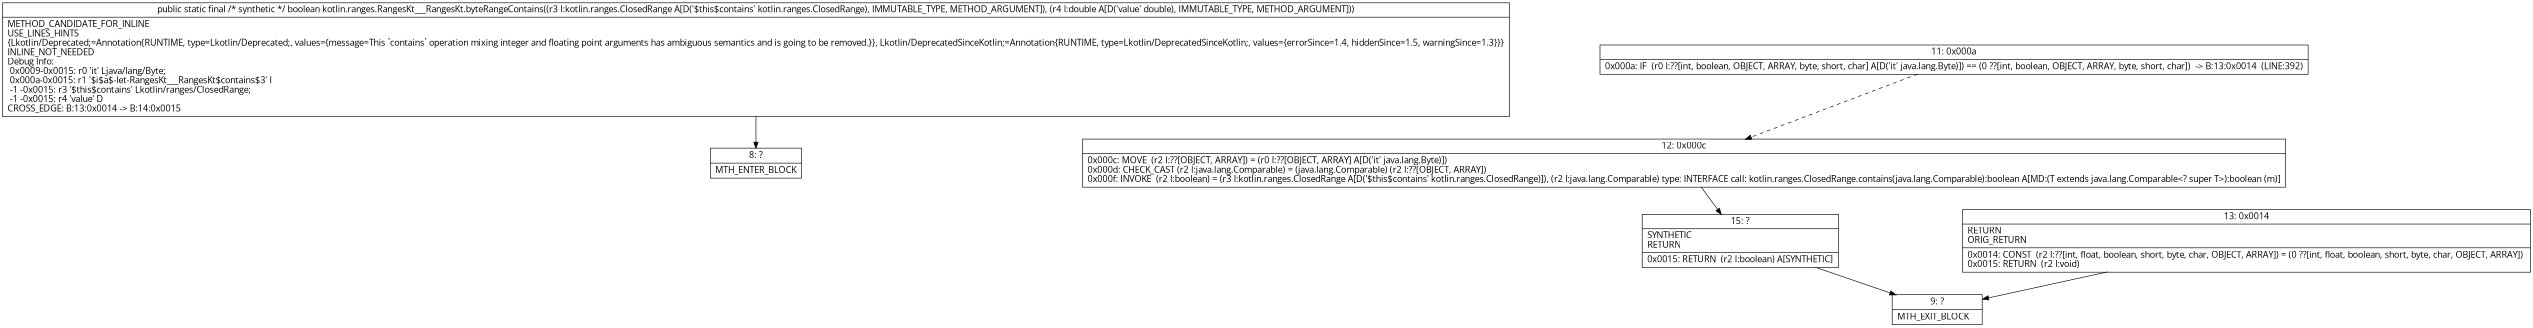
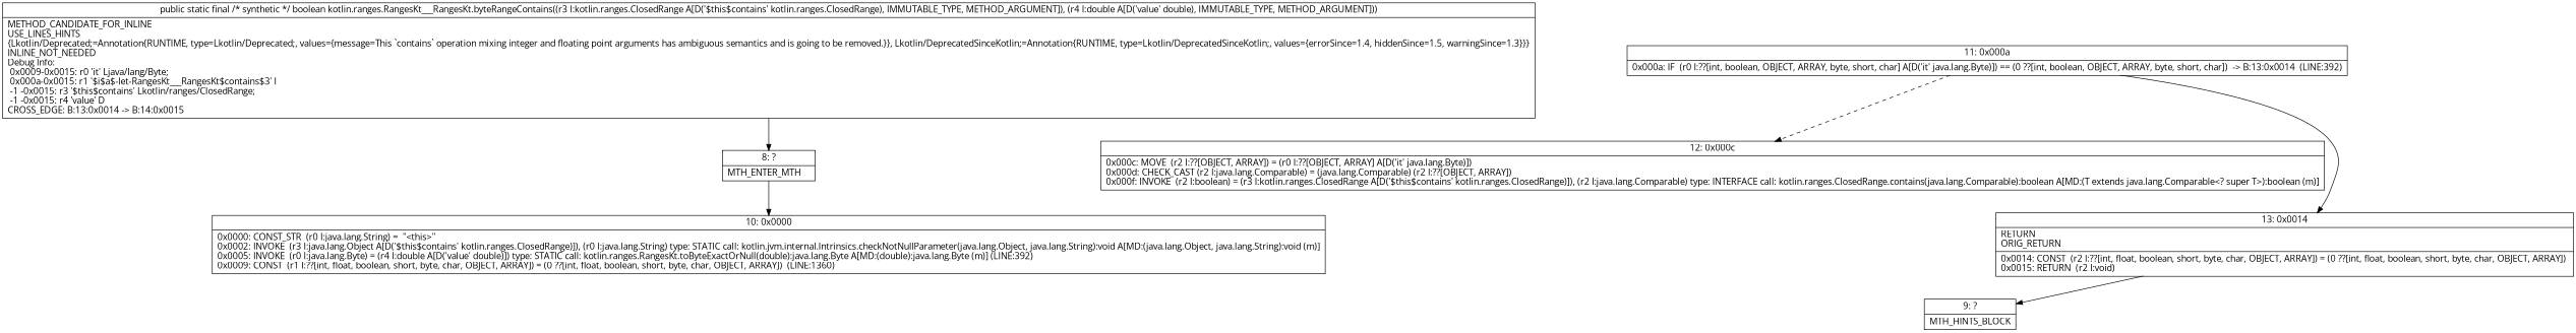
  digraph {
    fontname="Open Sans"
    node [fontname="Open Sans" shape=record]
    edge [fontname="Open Sans"]
-   n1 [label="{8\:\ ?|MTH_ENTER_BLOCK\l}"]
+   n1 [label="{8\:\ ?|MTH_ENTER_MTH\l}"]
+   n2 [label="{10\:\ 0x0000|0x0000: CONST_STR  (r0 I:java.lang.String) =  \"\<this\>\" \l0x0002: INVOKE  (r3 I:java.lang.Object A[D('$this$contains' kotlin.ranges.ClosedRange)]), (r0 I:java.lang.String) type: STATIC call: kotlin.jvm.internal.Intrinsics.checkNotNullParameter(java.lang.Object, java.lang.String):void A[MD:(java.lang.Object, java.lang.String):void (m)]\l0x0005: INVOKE  (r0 I:java.lang.Byte) = (r4 I:double A[D('value' double)]) type: STATIC call: kotlin.ranges.RangesKt.toByteExactOrNull(double):java.lang.Byte A[MD:(double):java.lang.Byte (m)] (LINE:392)\l0x0009: CONST  (r1 I:??[int, float, boolean, short, byte, char, OBJECT, ARRAY]) = (0 ??[int, float, boolean, short, byte, char, OBJECT, ARRAY])  (LINE:1360)\l}"]
    n3 [label="{11\:\ 0x000a|0x000a: IF  (r0 I:??[int, boolean, OBJECT, ARRAY, byte, short, char] A[D('it' java.lang.Byte)]) == (0 ??[int, boolean, OBJECT, ARRAY, byte, short, char])  \-\> B:13:0x0014  (LINE:392)\l}"]
    n4 [label="{12\:\ 0x000c|0x000c: MOVE  (r2 I:??[OBJECT, ARRAY]) = (r0 I:??[OBJECT, ARRAY] A[D('it' java.lang.Byte)]) \l0x000d: CHECK_CAST (r2 I:java.lang.Comparable) = (java.lang.Comparable) (r2 I:??[OBJECT, ARRAY]) \l0x000f: INVOKE  (r2 I:boolean) = (r3 I:kotlin.ranges.ClosedRange A[D('$this$contains' kotlin.ranges.ClosedRange)]), (r2 I:java.lang.Comparable) type: INTERFACE call: kotlin.ranges.ClosedRange.contains(java.lang.Comparable):boolean A[MD:(T extends java.lang.Comparable\<? super T\>):boolean (m)]\l}"]
    n5 [label="{13\:\ 0x0014|RETURN\lORIG_RETURN\l|0x0014: CONST  (r2 I:??[int, float, boolean, short, byte, char, OBJECT, ARRAY]) = (0 ??[int, float, boolean, short, byte, char, OBJECT, ARRAY]) \l0x0015: RETURN  (r2 I:void) \l}"]
-   n6 [label="{15\:\ ?|SYNTHETIC\lRETURN\l|0x0015: RETURN  (r2 I:boolean) A[SYNTHETIC]\l}"]
-   n7 [label="{9\:\ ?|MTH_EXIT_BLOCK\l}"]
+   n7 [label="{9\:\ ?|MTH_HINTS_BLOCK\l}"]
    n8 [label="{public static final \/* synthetic *\/ boolean kotlin.ranges.RangesKt___RangesKt.byteRangeContains((r3 I:kotlin.ranges.ClosedRange A[D('$this$contains' kotlin.ranges.ClosedRange), IMMUTABLE_TYPE, METHOD_ARGUMENT]), (r4 I:double A[D('value' double), IMMUTABLE_TYPE, METHOD_ARGUMENT]))  | METHOD_CANDIDATE_FOR_INLINE\lUSE_LINES_HINTS\l\{Lkotlin\/Deprecated;=Annotation\{RUNTIME, type=Lkotlin\/Deprecated;, values=\{message=This `contains` operation mixing integer and floating point arguments has ambiguous semantics and is going to be removed.\}\}, Lkotlin\/DeprecatedSinceKotlin;=Annotation\{RUNTIME, type=Lkotlin\/DeprecatedSinceKotlin;, values=\{errorSince=1.4, hiddenSince=1.5, warningSince=1.3\}\}\}\lINLINE_NOT_NEEDED\lDebug Info:\l  0x0009\-0x0015: r0 'it' Ljava\/lang\/Byte;\l  0x000a\-0x0015: r1 '$i$a$\-let\-RangesKt___RangesKt$contains$3' I\l  \-1 \-0x0015: r3 '$this$contains' Lkotlin\/ranges\/ClosedRange;\l  \-1 \-0x0015: r4 'value' D\lCROSS_EDGE: B:13:0x0014 \-\> B:14:0x0015\l}"]
+   n1 -> n2
    n3 -> n4 [style=dashed]
-   n4 -> n6
+   n3 -> n5
    n5 -> n7
-   n6 -> n7
    n8 -> n1
  }
